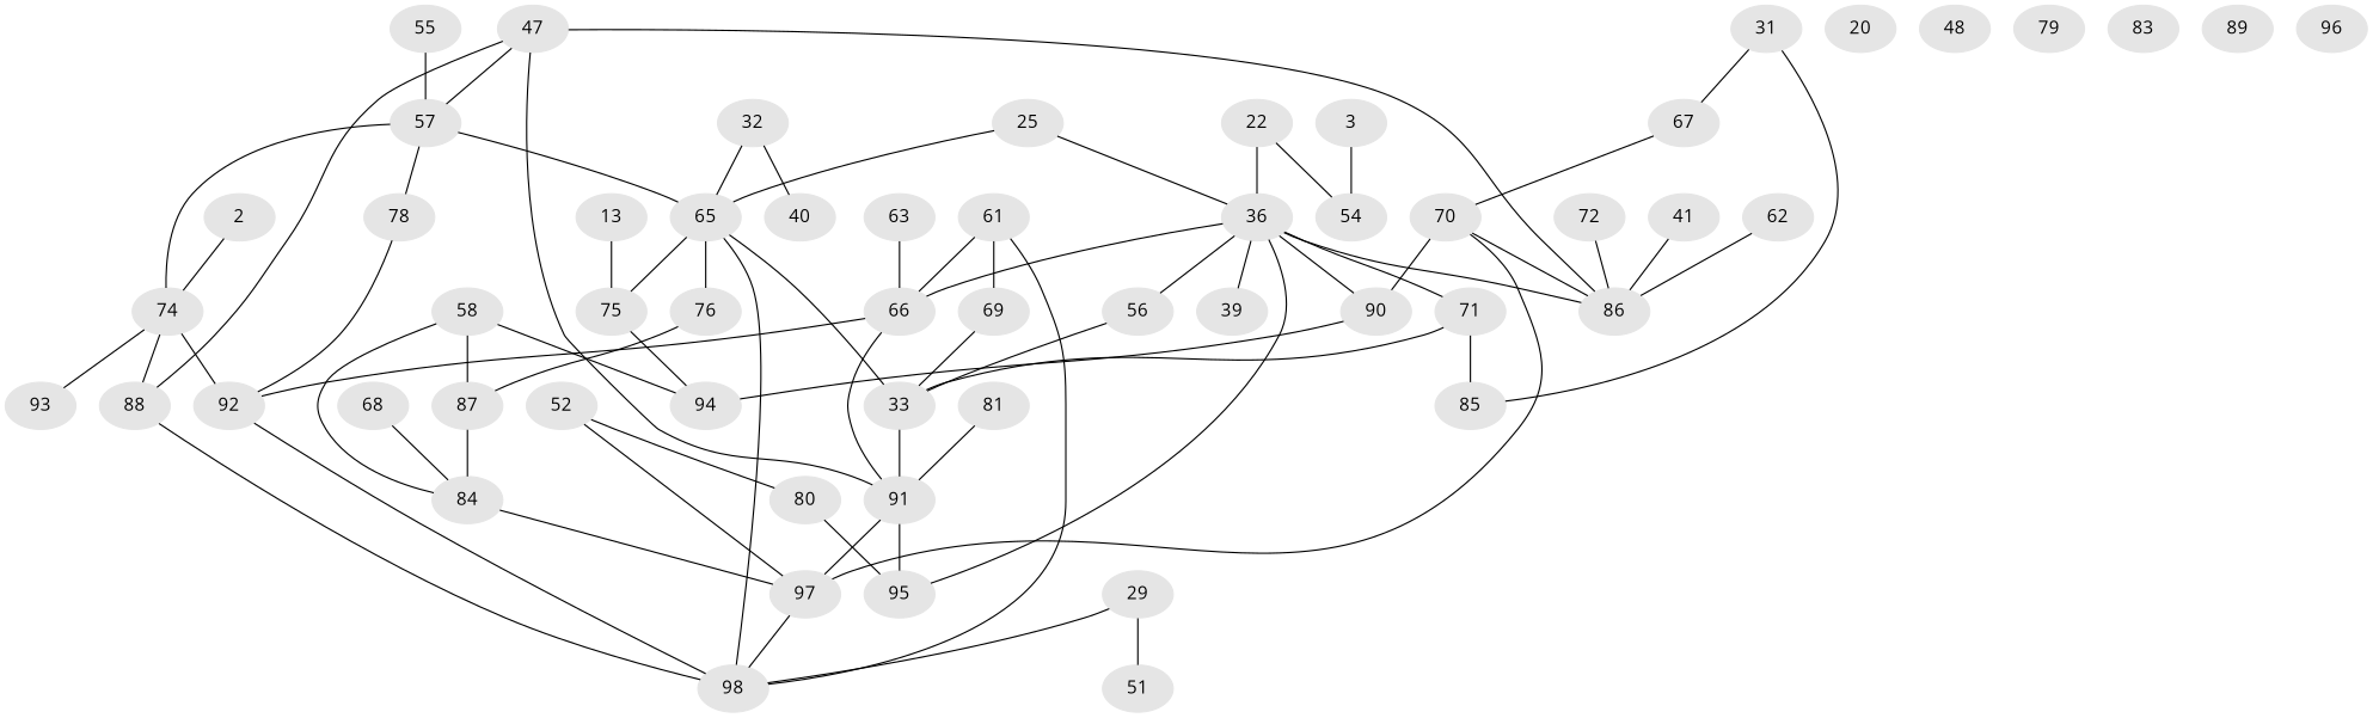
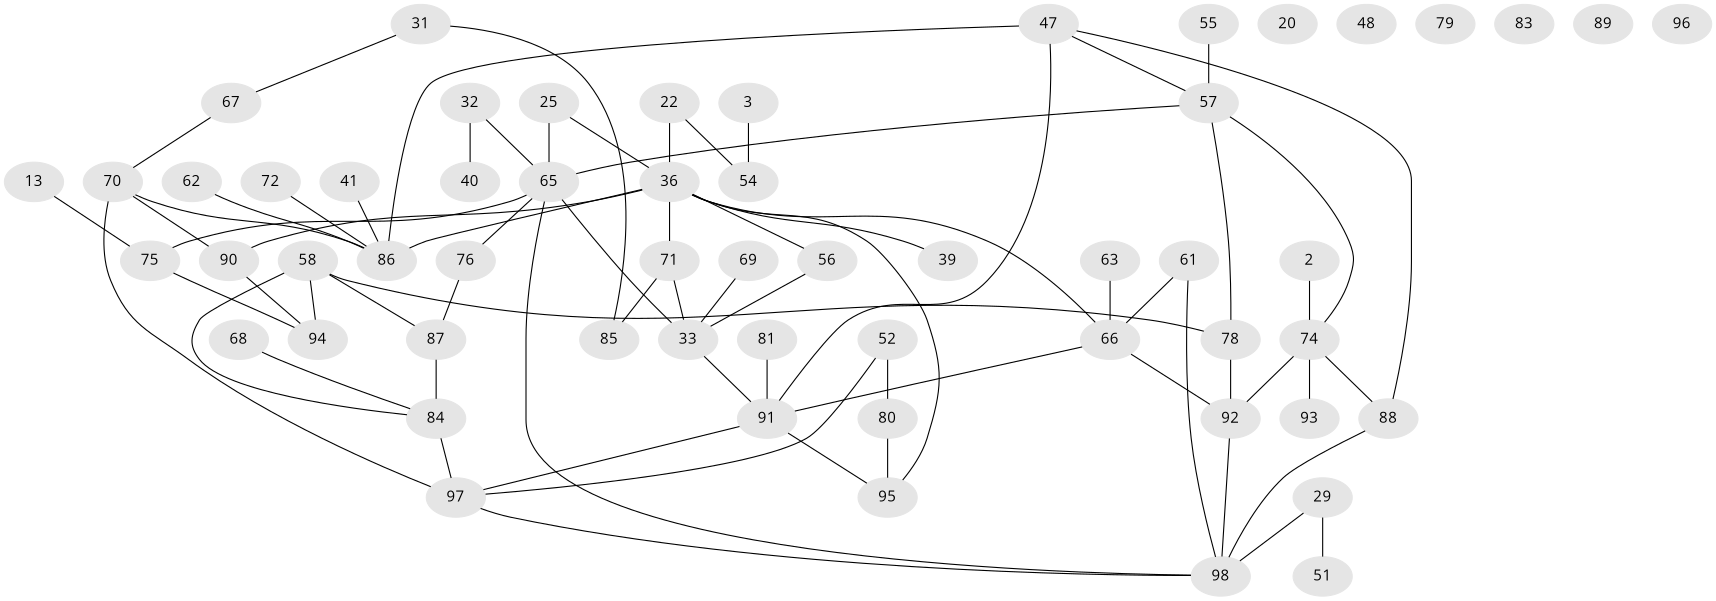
  graph {
    fontname="Open Sans"
    node [color=gray90 fontname="Open Sans" style=filled]
    edge [fontname="Open Sans"]
    74 [super="+4+34+59"]
    88 [super="+46"]
    92 [super="+53"]
    93
    2
    3
    54
    13
    75
    94
    20
    36 [super="+16"]
    39
    56 [super="+23"]
    66 [super="+15"]
    71
    86 [super="+77"]
    90 [super="+21"]
    95
    22
    25
    65 [super="+30"]
    98
    n24 [label=33 super="+9+44"]
    76 [super="+45"]
    29
    51
    31 [super="+18"]
    67
    85
    70 [super="+11+60"]
    32
    40
    91 [super="+38+43"]
    41
    47 [super="+28"]
    57 [super="+12"]
    78 [super="+6+42"]
    97 [super="+10+33+49+64"]
    48
    52
    80
    55
    58 [super="+19+27+37"]
    84
    87 [super="+35"]
    61
    69
    62
    63
    68
    72 [super="+50"]
    79
    81
    83
    89
    96
    74 -- 88 [weight=2]
    74 -- 92 [weight=2]
    74 -- 93
    88 -- 98 [weight=2]
    92 -- 98
    2 -- 74
    3 -- 54
    13 -- 75
    75 -- 94
    36 -- 39
    36 -- 56
    36 -- 66
    36 -- 71
    36 -- 86 [weight=2]
    36 -- 90
    36 -- 95
    56 -- n24
    66 -- 92
    66 -- 91
    71 -- n24
    71 -- 85
    90 -- 94
    22 -- 54
    22 -- 36
    25 -- 36
    25 -- 65
    65 -- 75 [weight=2]
    65 -- 98
    65 -- n24
    65 -- 76
    n24 -- 91
    76 -- 87
    29 -- 98
    29 -- 51
    31 -- 67
    31 -- 85
    67 -- 70
    70 -- 86
    70 -- 90
    70 -- 97
    32 -- 65
    32 -- 40
    91 -- 95
    91 -- 97
    41 -- 86
    47 -- 88
    47 -- 86
    47 -- 91
    47 -- 57
    57 -- 74
    57 -- 65
    57 -- 78
    78 -- 92
    97 -- 98
    52 -- 97
    52 -- 80
    80 -- 95
    55 -- 57
    58 -- 94
+   58 -- 78
    58 -- 84
    58 -- 87
    84 -- 97 [weight=2]
    87 -- 84
    61 -- 66
    61 -- 98
-   61 -- 69
    69 -- n24
    62 -- 86
    63 -- 66
    68 -- 84
    72 -- 86
    81 -- 91
  }
